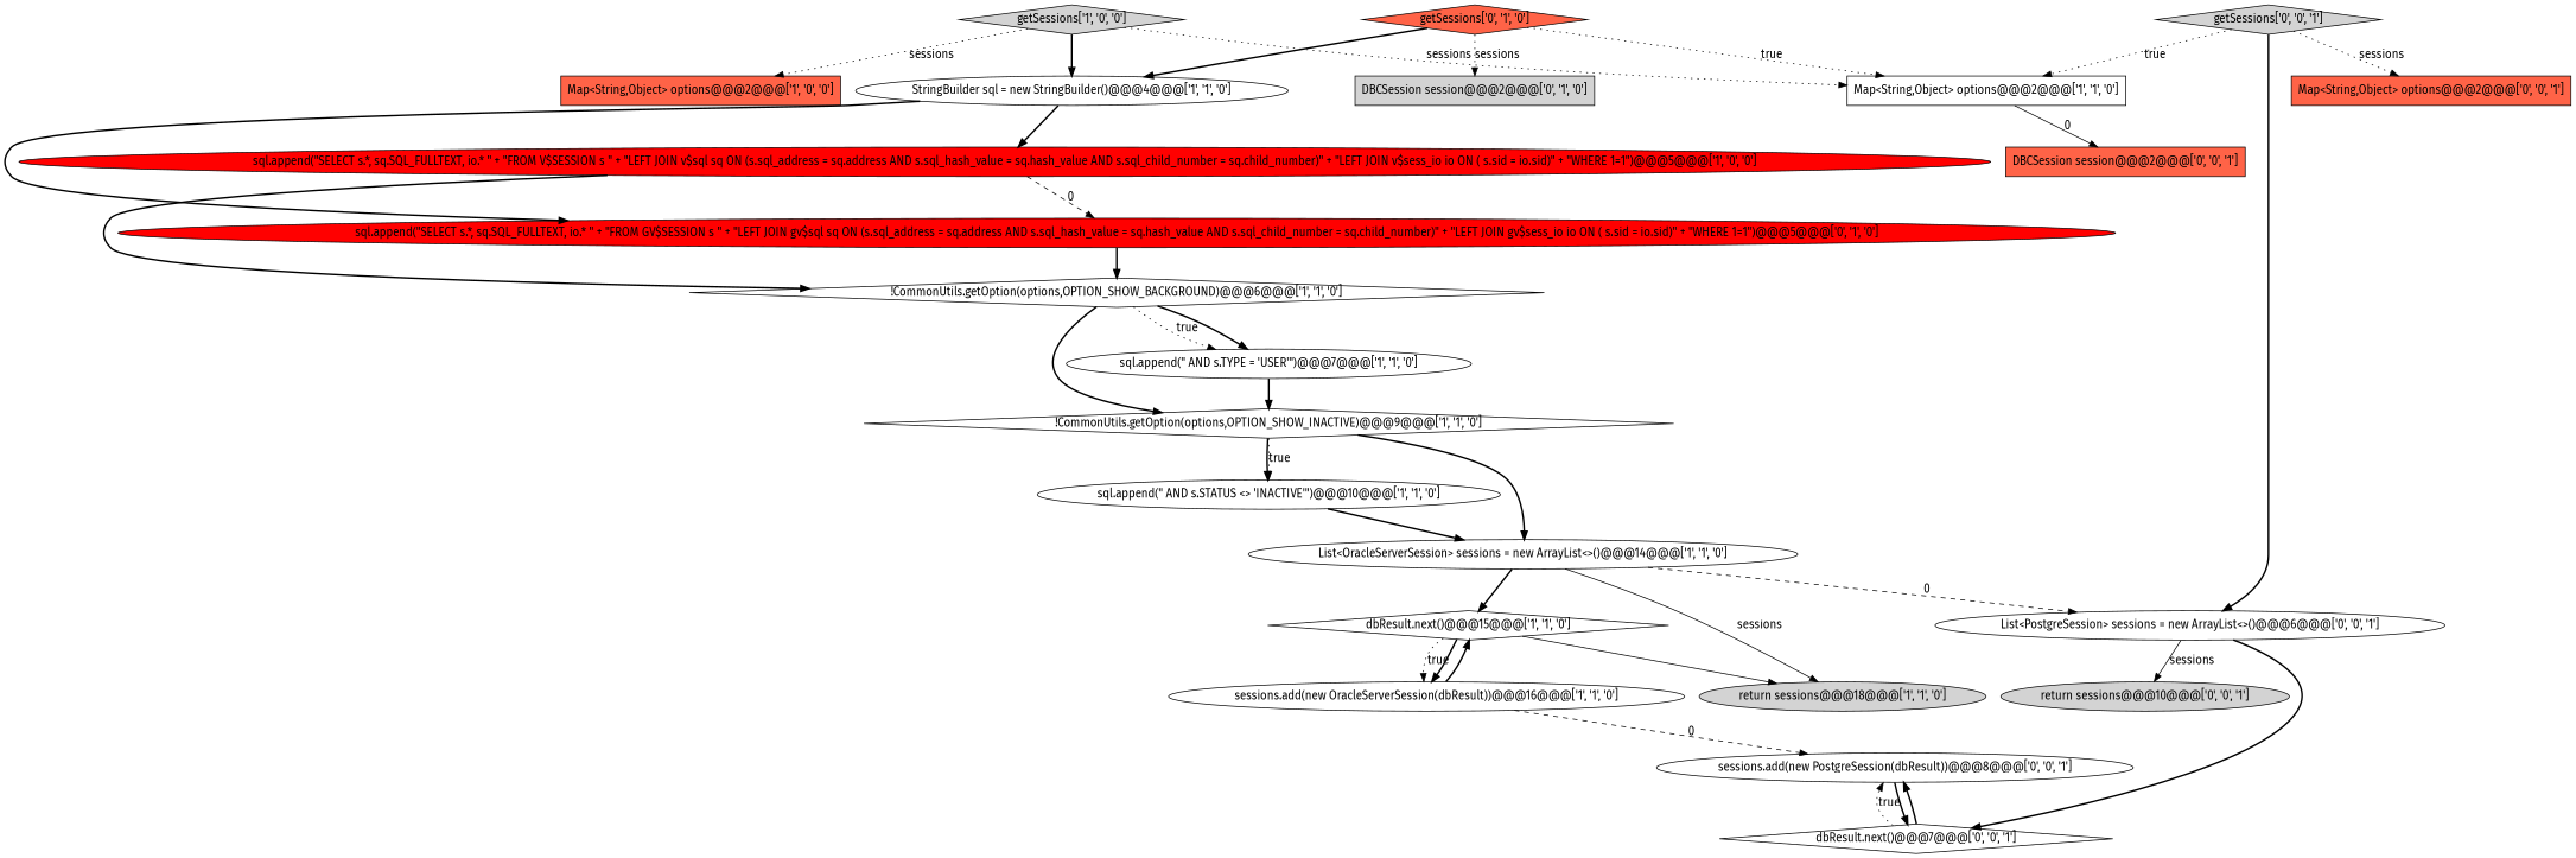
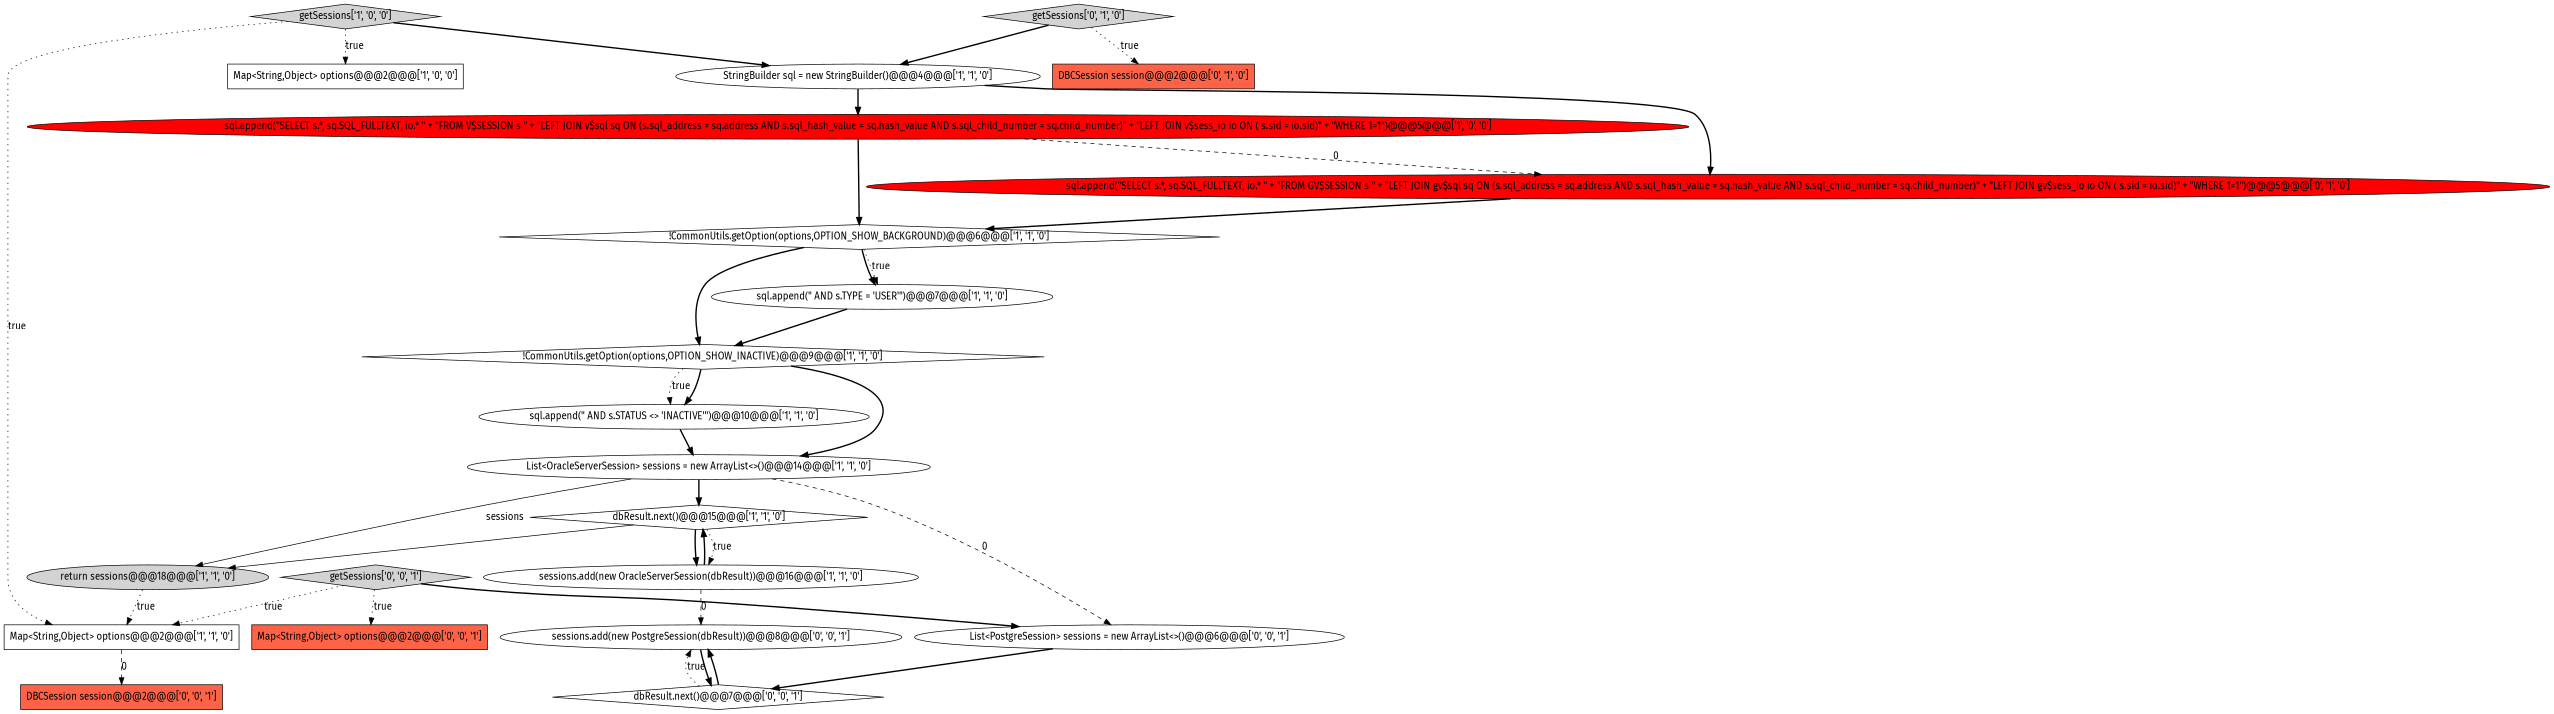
  digraph {
    fontname="Fira Sans"
    node [fillcolor=white fontname="Fira Sans" shape=ellipse style=filled]
    edge [fontname="Fira Sans" style=bold]
-   n1 [fillcolor=tomato label="Map<String,Object> options@@@2@@@['1', '0', '0']" shape=box]
+   n1 [label="Map<String,Object> options@@@2@@@['1', '0', '0']" shape=box]
    n2 [label="sql.append(\" AND s.STATUS <> 'INACTIVE'\")@@@10@@@['1', '1', '0']"]
    n3 [label="List<OracleServerSession> sessions = new ArrayList<>()@@@14@@@['1', '1', '0']"]
    n4 [label="dbResult.next()@@@15@@@['1', '1', '0']" shape=diamond]
    n5 [fillcolor=lightgray label="return sessions@@@18@@@['1', '1', '0']"]
    n6 [label="List<PostgreSession> sessions = new ArrayList<>()@@@6@@@['0', '0', '1']"]
    n7 [fillcolor=red label="sql.append(\"SELECT s.*, sq.SQL_FULLTEXT, io.* \" + \"FROM GV$SESSION s \" + \"LEFT JOIN gv$sql sq ON (s.sql_address = sq.address AND s.sql_hash_value = sq.hash_value AND s.sql_child_number = sq.child_number)\" + \"LEFT JOIN gv$sess_io io ON ( s.sid = io.sid)\" + \"WHERE 1=1\")@@@5@@@['0', '1', '0']"]
    n8 [label="!CommonUtils.getOption(options,OPTION_SHOW_BACKGROUND)@@@6@@@['1', '1', '0']" shape=diamond]
    n9 [label="sql.append(\" AND s.TYPE = 'USER'\")@@@7@@@['1', '1', '0']"]
    n10 [label="!CommonUtils.getOption(options,OPTION_SHOW_INACTIVE)@@@9@@@['1', '1', '0']" shape=diamond]
    n11 [label="sessions.add(new OracleServerSession(dbResult))@@@16@@@['1', '1', '0']"]
    n12 [label="sessions.add(new PostgreSession(dbResult))@@@8@@@['0', '0', '1']"]
    n13 [label="Map<String,Object> options@@@2@@@['1', '1', '0']" shape=box]
    n14 [fillcolor=tomato label="DBCSession session@@@2@@@['0', '0', '1']" shape=box]
    n15 [fillcolor=tomato label="Map<String,Object> options@@@2@@@['0', '0', '1']" shape=box]
    n16 [fillcolor=red label="sql.append(\"SELECT s.*, sq.SQL_FULLTEXT, io.* \" + \"FROM V$SESSION s \" + \"LEFT JOIN v$sql sq ON (s.sql_address = sq.address AND s.sql_hash_value = sq.hash_value AND s.sql_child_number = sq.child_number)\" + \"LEFT JOIN v$sess_io io ON ( s.sid = io.sid)\" + \"WHERE 1=1\")@@@5@@@['1', '0', '0']"]
    n17 [label="StringBuilder sql = new StringBuilder()@@@4@@@['1', '1', '0']"]
    n18 [label="dbResult.next()@@@7@@@['0', '0', '1']" shape=diamond]
-   n19 [fillcolor=lightgray label="return sessions@@@10@@@['0', '0', '1']"]
-   n20 [fillcolor=tomato label="getSessions['0', '1', '0']" shape=diamond]
-   n21 [fillcolor=lightgray label="DBCSession session@@@2@@@['0', '1', '0']" shape=box]
+   n20 [fillcolor=lightgray label="getSessions['0', '1', '0']" shape=diamond]
+   n21 [fillcolor=tomato label="DBCSession session@@@2@@@['0', '1', '0']" shape=box]
    n22 [fillcolor=lightgray label="getSessions['1', '0', '0']" shape=diamond]
    n23 [fillcolor=lightgray label="getSessions['0', '0', '1']" shape=diamond]
    n2 -> n3
    n3 -> n4
    n3 -> n5 [label=sessions style=solid]
    n3 -> n6 [label=0 style=dashed]
    n4 -> n5 [style=solid]
    n4 -> n11 [label=true style=dotted]
    n4 -> n11
    n6 -> n18
-   n6 -> n19 [label=sessions style=solid]
    n7 -> n8
    n8 -> n9 [label=true style=dotted]
    n8 -> n9
    n8 -> n10
    n9 -> n10
    n10 -> n2
    n10 -> n2 [label=true style=dotted]
    n10 -> n3
    n11 -> n4
    n11 -> n12 [label=0 style=dashed]
    n12 -> n18
-   n13 -> n14 [label=0 style=solid]
+   n13 -> n14 [label=0 style=dashed]
    n16 -> n7 [label=0 style=dashed]
    n16 -> n8
    n17 -> n7
    n17 -> n16
    n18 -> n12 [label=true style=dotted]
    n18 -> n12
-   n20 -> n13 [label=true style=dotted]
+   n5 -> n13 [label=true style=dotted]
    n20 -> n17
-   n20 -> n21 [label=sessions style=dotted]
-   n22 -> n1 [label=sessions style=dotted]
-   n22 -> n13 [label=sessions style=dotted]
+   n20 -> n21 [label=true style=dotted]
+   n22 -> n1 [label=true style=dotted]
+   n22 -> n13 [label=true style=dotted]
    n22 -> n17
    n23 -> n6
    n23 -> n13 [label=true style=dotted]
-   n23 -> n15 [label=sessions style=dotted]
+   n23 -> n15 [label=true style=dotted]
  }
